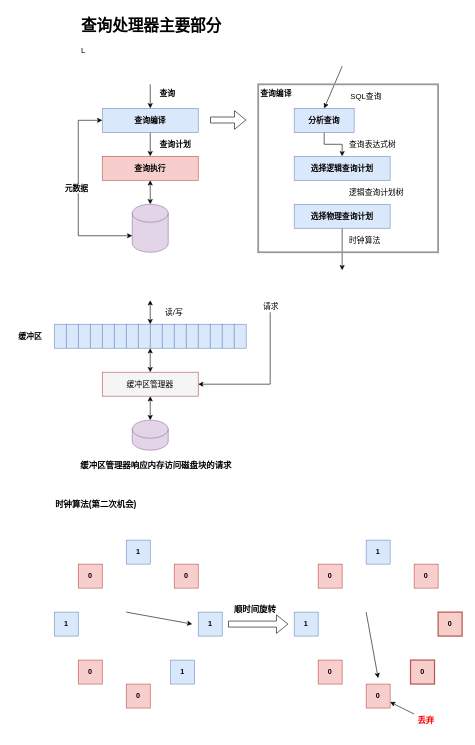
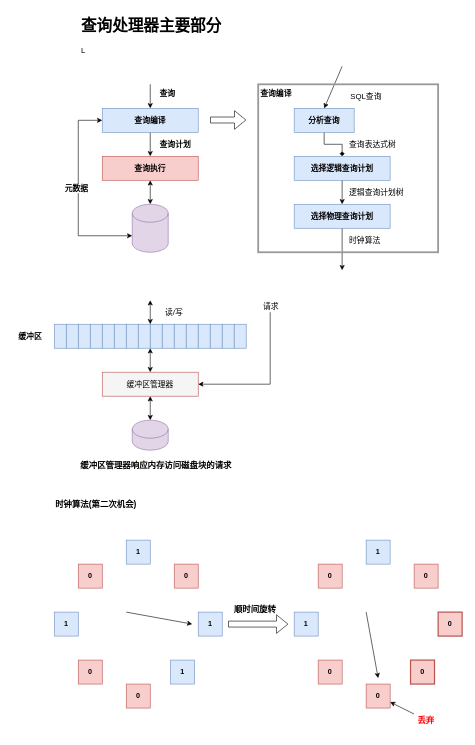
  <mxCell id="0" />
  <mxCell id="1" parent="0" />
- <mxCell id="2" style="edgeStyle=orthogonalEdgeStyle;rounded=0;orthogonalLoop=1;jettySize=auto;html=1;exitX=0.5;exitY=1;exitDx=0;exitDy=0;entryX=0.5;entryY=0;entryDx=0;entryDy=0;fontSize=13;" parent="1" source="3" target="5" edge="1"><mxGeometry relative="1" as="geometry" /></mxCell>
+ <mxCell id="2" style="edgeStyle=orthogonalEdgeStyle;rounded=0;orthogonalLoop=1;jettySize=auto;html=1;exitX=0.5;exitY=1;exitDx=0;exitDy=0;entryX=0.5;entryY=0;entryDx=0;entryDy=0;fontSize=13;endArrow=diamond;" parent="1" source="3" target="5" edge="1"><mxGeometry relative="1" as="geometry" /></mxCell>
  <mxCell id="3" value="分析查询" style="rounded=0;whiteSpace=wrap;html=1;fillColor=#dae8fc;strokeColor=#6c8ebf;fontSize=13;fontStyle=1" parent="1" vertex="1"><mxGeometry x="490" y="180" width="100" height="40" as="geometry" /></mxCell>
+ <mxCell id="4" style="edgeStyle=orthogonalEdgeStyle;rounded=0;orthogonalLoop=1;jettySize=auto;html=1;exitX=0.5;exitY=1;exitDx=0;exitDy=0;fontSize=13;" parent="1" source="5" target="7" edge="1"><mxGeometry relative="1" as="geometry" /></mxCell>
  <mxCell id="5" value="选择逻辑查询计划" style="rounded=0;whiteSpace=wrap;html=1;fillColor=#dae8fc;strokeColor=#6c8ebf;fontSize=13;fontStyle=1" parent="1" vertex="1"><mxGeometry x="490" y="260" width="160" height="40" as="geometry" /></mxCell>
  <mxCell id="6" style="edgeStyle=orthogonalEdgeStyle;rounded=0;orthogonalLoop=1;jettySize=auto;html=1;exitX=0.5;exitY=1;exitDx=0;exitDy=0;fontSize=13;" parent="1" source="7" edge="1"><mxGeometry relative="1" as="geometry"><mxPoint x="570" y="450" as="targetPoint" /></mxGeometry></mxCell>
  <mxCell id="7" value="选择物理查询计划" style="rounded=0;whiteSpace=wrap;html=1;fillColor=#dae8fc;strokeColor=#6c8ebf;fontSize=13;fontStyle=1" parent="1" vertex="1"><mxGeometry x="490" y="340" width="160" height="40" as="geometry" /></mxCell>
  <mxCell id="8" style="edgeStyle=orthogonalEdgeStyle;rounded=0;orthogonalLoop=1;jettySize=auto;html=1;exitX=0.5;exitY=1;exitDx=0;exitDy=0;entryX=0.5;entryY=0;entryDx=0;entryDy=0;entryPerimeter=0;fontSize=13;startArrow=classic;startFill=1;" parent="1" source="9" target="10" edge="1"><mxGeometry relative="1" as="geometry" /></mxCell>
  <mxCell id="9" value="查询执行" style="rounded=0;whiteSpace=wrap;html=1;fillColor=#f8cecc;strokeColor=#b85450;fontSize=13;fontStyle=1" parent="1" vertex="1"><mxGeometry x="170" y="260" width="160" height="40" as="geometry" /></mxCell>
  <mxCell id="10" value="" style="shape=cylinder3;whiteSpace=wrap;html=1;boundedLbl=1;backgroundOutline=1;size=15;fontSize=13;fillColor=#e1d5e7;strokeColor=#9673a6;" parent="1" vertex="1"><mxGeometry x="220" y="340" width="60" height="80" as="geometry" /></mxCell>
  <mxCell id="11" value="" style="endArrow=classic;html=1;rounded=0;fontSize=13;entryX=0.5;entryY=0;entryDx=0;entryDy=0;" parent="1" target="3" edge="1"><mxGeometry width="50" height="50" relative="1" as="geometry"><mxPoint x="570" y="110" as="sourcePoint" /><mxPoint x="560" y="80" as="targetPoint" /></mxGeometry></mxCell>
  <mxCell id="12" value="查询表达式树" style="text;html=1;strokeColor=none;fillColor=none;align=left;verticalAlign=middle;whiteSpace=wrap;rounded=0;fontSize=13;" parent="1" vertex="1"><mxGeometry x="580" y="230" width="110" height="20" as="geometry" /></mxCell>
  <mxCell id="13" value="逻辑查询计划树" style="text;html=1;strokeColor=none;fillColor=none;align=left;verticalAlign=middle;whiteSpace=wrap;rounded=0;fontSize=13;" parent="1" vertex="1"><mxGeometry x="580" y="310" width="110" height="20" as="geometry" /></mxCell>
  <mxCell id="14" value="时钟算法" style="text;html=1;strokeColor=none;fillColor=none;align=left;verticalAlign=middle;whiteSpace=wrap;rounded=0;fontSize=13;" parent="1" vertex="1"><mxGeometry x="580" y="390" width="110" height="20" as="geometry" /></mxCell>
  <mxCell id="15" style="edgeStyle=orthogonalEdgeStyle;rounded=0;orthogonalLoop=1;jettySize=auto;html=1;entryX=0;entryY=0;entryDx=0;entryDy=52.5;entryPerimeter=0;fontSize=13;startArrow=classic;startFill=1;exitX=0;exitY=0.5;exitDx=0;exitDy=0;" parent="1" source="20" target="10" edge="1"><mxGeometry relative="1" as="geometry"><mxPoint x="-166" y="50" as="sourcePoint" /><Array as="points"><mxPoint x="130" y="200" /><mxPoint x="130" y="393" /></Array></mxGeometry></mxCell>
  <mxCell id="16" value="&lt;b&gt;元数据&lt;/b&gt;" style="edgeLabel;html=1;align=center;verticalAlign=middle;resizable=0;points=[];fontSize=13;" parent="15" vertex="1" connectable="0"><mxGeometry x="-0.054" y="-4" relative="1" as="geometry"><mxPoint as="offset" /></mxGeometry></mxCell>
  <mxCell id="17" value="SQL查询" style="text;html=1;strokeColor=none;fillColor=none;align=center;verticalAlign=middle;whiteSpace=wrap;rounded=0;fontSize=13;" parent="1" vertex="1"><mxGeometry x="580" y="150" width="60" height="20" as="geometry" /></mxCell>
  <mxCell id="18" value="&lt;b&gt;查询计划&lt;/b&gt;" style="text;html=1;strokeColor=none;fillColor=none;align=left;verticalAlign=middle;whiteSpace=wrap;rounded=0;fontSize=13;" parent="1" vertex="1"><mxGeometry x="264" y="230" width="76" height="20" as="geometry" /></mxCell>
  <mxCell id="19" style="edgeStyle=orthogonalEdgeStyle;rounded=0;orthogonalLoop=1;jettySize=auto;html=1;entryX=0.5;entryY=0;entryDx=0;entryDy=0;fontSize=13;startArrow=none;startFill=0;" parent="1" source="20" target="9" edge="1"><mxGeometry relative="1" as="geometry" /></mxCell>
  <mxCell id="20" value="&lt;b&gt;查询编译&lt;/b&gt;" style="rounded=0;whiteSpace=wrap;html=1;fontSize=13;fillColor=#dae8fc;strokeColor=#6c8ebf;" parent="1" vertex="1"><mxGeometry x="170" y="180" width="160" height="40" as="geometry" /></mxCell>
  <mxCell id="21" value="" style="endArrow=classic;html=1;rounded=0;fontSize=13;entryX=0.5;entryY=0;entryDx=0;entryDy=0;" parent="1" target="20" edge="1"><mxGeometry width="50" height="50" relative="1" as="geometry"><mxPoint x="250" as="sourcePoint" y="140" /><mxPoint x="290" y="60" as="targetPoint" /></mxGeometry></mxCell>
  <mxCell id="22" value="" style="rounded=0;whiteSpace=wrap;html=1;fontSize=13;fillColor=none;strokeColor=#999999;strokeWidth=3;" parent="1" vertex="1"><mxGeometry x="430" width="300" height="280" as="geometry" y="140" /></mxCell>
  <mxCell id="23" value="&lt;b&gt;查询编译&lt;/b&gt;" style="text;html=1;strokeColor=none;fillColor=none;align=center;verticalAlign=middle;whiteSpace=wrap;rounded=0;fontSize=13;" parent="1" vertex="1"><mxGeometry x="430" width="60" height="30" as="geometry" y="140" /></mxCell>
  <mxCell id="24" value="" style="shape=flexArrow;endArrow=classic;html=1;rounded=0;fontSize=13;" parent="1" edge="1"><mxGeometry width="50" height="50" relative="1" as="geometry"><mxPoint x="350" y="199.5" as="sourcePoint" /><mxPoint x="410" y="199.5" as="targetPoint" /></mxGeometry></mxCell>
  <mxCell id="25" value="&lt;b&gt;查询&lt;/b&gt;" style="text;html=1;strokeColor=none;fillColor=none;align=left;verticalAlign=middle;whiteSpace=wrap;rounded=0;fontSize=13;" parent="1" vertex="1"><mxGeometry x="264" y="145" width="76" height="20" as="geometry" /></mxCell>
  <mxCell id="26" value="&lt;h1&gt;查询处理器主要部分&lt;/h1&gt;&lt;p&gt;L&lt;/p&gt;" style="text;html=1;strokeColor=none;fillColor=none;spacing=5;spacingTop=-20;whiteSpace=wrap;overflow=hidden;rounded=0;strokeWidth=3;fontSize=13;" parent="1" vertex="1"><mxGeometry x="130" y="20" width="476" height="80" as="geometry" /></mxCell>
  <mxCell id="27" style="edgeStyle=orthogonalEdgeStyle;rounded=0;orthogonalLoop=1;jettySize=auto;html=1;entryX=0.5;entryY=0;entryDx=0;entryDy=0;entryPerimeter=0;fontSize=13;startArrow=classic;startFill=1;" parent="1" source="28" target="29" edge="1"><mxGeometry relative="1" as="geometry" /></mxCell>
  <mxCell id="28" value="缓冲区管理器" style="rounded=0;whiteSpace=wrap;html=1;strokeColor=#b85450;strokeWidth=1;fontSize=13;fillColor=#f5f5f5;" parent="1" vertex="1"><mxGeometry x="170" y="620" width="160" height="40" as="geometry" /></mxCell>
  <mxCell id="29" value="" style="shape=cylinder3;whiteSpace=wrap;html=1;boundedLbl=1;backgroundOutline=1;size=15;strokeColor=#9673a6;strokeWidth=1;fontSize=13;fillColor=#e1d5e7;" parent="1" vertex="1"><mxGeometry x="220" y="700" width="60" height="50" as="geometry" /></mxCell>
  <mxCell id="30" value="" style="endArrow=classic;html=1;rounded=0;fontSize=13;entryX=1;entryY=0.5;entryDx=0;entryDy=0;edgeStyle=orthogonalEdgeStyle;" parent="1" target="28" edge="1"><mxGeometry width="50" height="50" relative="1" as="geometry"><mxPoint x="450" y="520" as="sourcePoint" /><mxPoint x="450" y="490" as="targetPoint" /><Array as="points"><mxPoint x="450" y="640" /></Array></mxGeometry></mxCell>
  <mxCell id="31" value="请求" style="edgeLabel;html=1;align=center;verticalAlign=middle;resizable=0;points=[];fontSize=13;" parent="30" vertex="1" connectable="0"><mxGeometry x="-0.887" relative="1" as="geometry"><mxPoint y="-25" as="offset" /></mxGeometry></mxCell>
  <mxCell id="32" value="" style="rounded=0;whiteSpace=wrap;html=1;strokeColor=#6c8ebf;strokeWidth=1;fontSize=13;fillColor=#dae8fc;" parent="1" vertex="1"><mxGeometry x="90" y="540" width="20" height="40" as="geometry" /></mxCell>
  <mxCell id="33" value="" style="rounded=0;whiteSpace=wrap;html=1;strokeColor=#6c8ebf;strokeWidth=1;fontSize=13;fillColor=#dae8fc;" parent="1" vertex="1"><mxGeometry x="110" y="540" width="20" height="40" as="geometry" /></mxCell>
  <mxCell id="34" value="" style="rounded=0;whiteSpace=wrap;html=1;strokeColor=#6c8ebf;strokeWidth=1;fontSize=13;fillColor=#dae8fc;" parent="1" vertex="1"><mxGeometry x="130" y="540" width="20" height="40" as="geometry" /></mxCell>
  <mxCell id="35" value="" style="rounded=0;whiteSpace=wrap;html=1;strokeColor=#6c8ebf;strokeWidth=1;fontSize=13;fillColor=#dae8fc;" parent="1" vertex="1"><mxGeometry x="150" y="540" width="20" height="40" as="geometry" /></mxCell>
  <mxCell id="36" value="" style="rounded=0;whiteSpace=wrap;html=1;strokeColor=#6c8ebf;strokeWidth=1;fontSize=13;fillColor=#dae8fc;" parent="1" vertex="1"><mxGeometry x="170" y="540" width="20" height="40" as="geometry" /></mxCell>
  <mxCell id="37" value="" style="rounded=0;whiteSpace=wrap;html=1;strokeColor=#6c8ebf;strokeWidth=1;fontSize=13;fillColor=#dae8fc;" parent="1" vertex="1"><mxGeometry x="190" y="540" width="20" height="40" as="geometry" /></mxCell>
  <mxCell id="38" value="" style="rounded=0;whiteSpace=wrap;html=1;strokeColor=#6c8ebf;strokeWidth=1;fontSize=13;fillColor=#dae8fc;" parent="1" vertex="1"><mxGeometry y="540" width="20" height="40" as="geometry" x="210" /></mxCell>
  <mxCell id="39" value="" style="rounded=0;whiteSpace=wrap;html=1;strokeColor=#6c8ebf;strokeWidth=1;fontSize=13;fillColor=#dae8fc;" parent="1" vertex="1"><mxGeometry x="230" y="540" width="20" height="40" as="geometry" /></mxCell>
  <mxCell id="40" style="edgeStyle=orthogonalEdgeStyle;rounded=0;orthogonalLoop=1;jettySize=auto;html=1;exitX=0;exitY=1;exitDx=0;exitDy=0;entryX=0.5;entryY=0;entryDx=0;entryDy=0;fontSize=13;startArrow=classic;startFill=1;" parent="1" source="41" target="28" edge="1"><mxGeometry relative="1" as="geometry" /></mxCell>
  <mxCell id="41" value="" style="rounded=0;whiteSpace=wrap;html=1;strokeColor=#6c8ebf;strokeWidth=1;fontSize=13;fillColor=#dae8fc;" parent="1" vertex="1"><mxGeometry x="250" y="540" width="20" height="40" as="geometry" /></mxCell>
  <mxCell id="42" value="" style="rounded=0;whiteSpace=wrap;html=1;strokeColor=#6c8ebf;strokeWidth=1;fontSize=13;fillColor=#dae8fc;" parent="1" vertex="1"><mxGeometry x="270" y="540" width="20" height="40" as="geometry" /></mxCell>
  <mxCell id="43" value="" style="rounded=0;whiteSpace=wrap;html=1;strokeColor=#6c8ebf;strokeWidth=1;fontSize=13;fillColor=#dae8fc;" parent="1" vertex="1"><mxGeometry x="290" y="540" width="20" height="40" as="geometry" /></mxCell>
  <mxCell id="44" value="" style="rounded=0;whiteSpace=wrap;html=1;strokeColor=#6c8ebf;strokeWidth=1;fontSize=13;fillColor=#dae8fc;" parent="1" vertex="1"><mxGeometry x="310" y="540" width="20" height="40" as="geometry" /></mxCell>
  <mxCell id="45" value="" style="rounded=0;whiteSpace=wrap;html=1;strokeColor=#6c8ebf;strokeWidth=1;fontSize=13;fillColor=#dae8fc;" parent="1" vertex="1"><mxGeometry x="330" y="540" width="20" height="40" as="geometry" /></mxCell>
  <mxCell id="46" value="" style="rounded=0;whiteSpace=wrap;html=1;strokeColor=#6c8ebf;strokeWidth=1;fontSize=13;fillColor=#dae8fc;" parent="1" vertex="1"><mxGeometry x="350" y="540" width="20" height="40" as="geometry" /></mxCell>
  <mxCell id="47" value="" style="rounded=0;whiteSpace=wrap;html=1;strokeColor=#6c8ebf;strokeWidth=1;fontSize=13;fillColor=#dae8fc;" parent="1" vertex="1"><mxGeometry x="370" y="540" width="20" height="40" as="geometry" /></mxCell>
  <mxCell id="48" value="" style="rounded=0;whiteSpace=wrap;html=1;strokeColor=#6c8ebf;strokeWidth=1;fontSize=13;fillColor=#dae8fc;" parent="1" vertex="1"><mxGeometry x="390" y="540" width="20" height="40" as="geometry" /></mxCell>
  <mxCell id="49" value="" style="endArrow=classic;html=1;rounded=0;fontSize=13;entryX=0;entryY=0;entryDx=0;entryDy=0;startArrow=classic;startFill=1;" parent="1" target="41" edge="1"><mxGeometry width="50" height="50" relative="1" as="geometry"><mxPoint x="250" y="500" as="sourcePoint" /><mxPoint x="270" y="480" as="targetPoint" /></mxGeometry></mxCell>
  <mxCell id="50" value="读/写" style="text;html=1;strokeColor=none;fillColor=none;align=center;verticalAlign=middle;whiteSpace=wrap;rounded=0;strokeWidth=1;fontSize=13;" parent="1" vertex="1"><mxGeometry x="260" y="510" width="60" height="20" as="geometry" /></mxCell>
  <mxCell id="51" value="&lt;b&gt;缓冲区&lt;/b&gt;" style="text;html=1;strokeColor=none;fillColor=none;align=center;verticalAlign=middle;whiteSpace=wrap;rounded=0;strokeWidth=1;fontSize=13;" parent="1" vertex="1"><mxGeometry x="20" y="545" width="60" height="30" as="geometry" /></mxCell>
  <mxCell id="52" value="&lt;b&gt;&lt;font style=&quot;font-size: 14px;&quot;&gt;缓冲区管理器响应内存访问磁盘块的请求&lt;/font&gt;&lt;/b&gt;" style="text;html=1;strokeColor=none;fillColor=none;align=center;verticalAlign=middle;whiteSpace=wrap;rounded=0;strokeWidth=1;fontSize=13;" parent="1" vertex="1"><mxGeometry x="130" y="760" width="260" height="30" as="geometry" /></mxCell>
  <mxCell id="53" value="&lt;b&gt;1&lt;/b&gt;" style="rounded=0;whiteSpace=wrap;html=1;fillColor=#dae8fc;strokeColor=#6c8ebf;" parent="1" vertex="1"><mxGeometry y="900" width="40" height="40" as="geometry" x="210" /></mxCell>
  <mxCell id="54" value="&lt;b&gt;1&lt;/b&gt;" style="rounded=0;whiteSpace=wrap;html=1;fillColor=#dae8fc;strokeColor=#6c8ebf;" parent="1" vertex="1"><mxGeometry x="90" y="1020" width="40" height="40" as="geometry" /></mxCell>
  <mxCell id="55" value="&lt;b&gt;0&lt;/b&gt;" style="rounded=0;whiteSpace=wrap;html=1;fillColor=#f8cecc;strokeColor=#b85450;" parent="1" vertex="1"><mxGeometry x="130" y="940" width="40" height="40" as="geometry" /></mxCell>
  <mxCell id="56" value="&lt;b&gt;0&lt;/b&gt;" style="rounded=0;whiteSpace=wrap;html=1;fillColor=#f8cecc;strokeColor=#b85450;" parent="1" vertex="1"><mxGeometry x="290" y="940" width="40" height="40" as="geometry" /></mxCell>
  <mxCell id="57" value="&lt;b&gt;0&lt;/b&gt;" style="rounded=0;whiteSpace=wrap;html=1;fillColor=#f8cecc;strokeColor=#b85450;" parent="1" vertex="1"><mxGeometry x="130" y="1100" width="40" height="40" as="geometry" /></mxCell>
  <mxCell id="58" value="&lt;b&gt;1&lt;/b&gt;" style="rounded=0;whiteSpace=wrap;html=1;fillColor=#dae8fc;strokeColor=#6c8ebf;" parent="1" vertex="1"><mxGeometry x="330" y="1020" width="40" height="40" as="geometry" /></mxCell>
  <mxCell id="59" value="&lt;b&gt;0&lt;/b&gt;" style="rounded=0;whiteSpace=wrap;html=1;fillColor=#f8cecc;strokeColor=#b85450;" parent="1" vertex="1"><mxGeometry y="1140" width="40" height="40" as="geometry" x="210" /></mxCell>
  <mxCell id="60" value="&lt;b&gt;1&lt;/b&gt;" style="rounded=0;whiteSpace=wrap;html=1;fillColor=#dae8fc;strokeColor=#6c8ebf;" parent="1" vertex="1"><mxGeometry x="284" y="1100" width="40" height="40" as="geometry" /></mxCell>
  <mxCell id="61" value="" style="endArrow=classic;html=1;rounded=0;" parent="1" edge="1"><mxGeometry width="50" height="50" relative="1" as="geometry"><mxPoint y="1020" as="sourcePoint" x="210" /><mxPoint x="320" y="1040" as="targetPoint" /></mxGeometry></mxCell>
  <mxCell id="62" value="&lt;b&gt;1&lt;/b&gt;" style="rounded=0;whiteSpace=wrap;html=1;fillColor=#dae8fc;strokeColor=#6c8ebf;" parent="1" vertex="1"><mxGeometry x="610" y="900" width="40" height="40" as="geometry" /></mxCell>
  <mxCell id="63" value="&lt;b&gt;1&lt;/b&gt;" style="rounded=0;whiteSpace=wrap;html=1;fillColor=#dae8fc;strokeColor=#6c8ebf;" parent="1" vertex="1"><mxGeometry x="490" y="1020" width="40" height="40" as="geometry" /></mxCell>
  <mxCell id="64" value="&lt;b&gt;0&lt;/b&gt;" style="rounded=0;whiteSpace=wrap;html=1;fillColor=#f8cecc;strokeColor=#b85450;" parent="1" vertex="1"><mxGeometry x="530" y="940" width="40" height="40" as="geometry" /></mxCell>
  <mxCell id="65" value="&lt;b&gt;0&lt;/b&gt;" style="rounded=0;whiteSpace=wrap;html=1;fillColor=#f8cecc;strokeColor=#b85450;" parent="1" vertex="1"><mxGeometry x="690" y="940" width="40" height="40" as="geometry" /></mxCell>
  <mxCell id="66" value="&lt;b&gt;0&lt;/b&gt;" style="rounded=0;whiteSpace=wrap;html=1;fillColor=#f8cecc;strokeColor=#b85450;" parent="1" vertex="1"><mxGeometry x="530" y="1100" width="40" height="40" as="geometry" /></mxCell>
  <mxCell id="67" value="&lt;b&gt;0&lt;/b&gt;" style="rounded=0;whiteSpace=wrap;html=1;fillColor=#f8cecc;strokeColor=#b85450;strokeWidth=2;" parent="1" vertex="1"><mxGeometry x="730" y="1020" width="40" height="40" as="geometry" /></mxCell>
  <mxCell id="68" value="&lt;b&gt;0&lt;/b&gt;" style="rounded=0;whiteSpace=wrap;html=1;fillColor=#f8cecc;strokeColor=#b85450;" parent="1" vertex="1"><mxGeometry x="610" y="1140" width="40" height="40" as="geometry" /></mxCell>
  <mxCell id="69" value="&lt;b&gt;0&lt;/b&gt;" style="rounded=0;whiteSpace=wrap;html=1;fillColor=#f8cecc;strokeColor=#b85450;strokeWidth=2;" parent="1" vertex="1"><mxGeometry x="684" y="1100" width="40" height="40" as="geometry" /></mxCell>
  <mxCell id="70" value="" style="endArrow=classic;html=1;rounded=0;" parent="1" edge="1"><mxGeometry width="50" height="50" relative="1" as="geometry"><mxPoint x="610" y="1020" as="sourcePoint" /><mxPoint x="630" y="1130" as="targetPoint" /></mxGeometry></mxCell>
  <mxCell id="71" value="" style="shape=flexArrow;endArrow=classic;html=1;rounded=0;" parent="1" edge="1"><mxGeometry width="50" height="50" relative="1" as="geometry"><mxPoint x="380" y="1040" as="sourcePoint" /><mxPoint x="480" y="1040" as="targetPoint" /></mxGeometry></mxCell>
  <mxCell id="72" value="&lt;font style=&quot;font-size: 14px;&quot;&gt;&lt;b&gt;顺时间旋转&lt;/b&gt;&lt;/font&gt;" style="text;html=1;strokeColor=none;fillColor=none;align=center;verticalAlign=middle;whiteSpace=wrap;rounded=0;strokeWidth=2;" parent="1" vertex="1"><mxGeometry x="380" y="1000" width="90" height="30" as="geometry" /></mxCell>
  <mxCell id="73" style="rounded=0;orthogonalLoop=1;jettySize=auto;html=1;strokeWidth=1;fontSize=14;" parent="1" source="74" target="68" edge="1"><mxGeometry relative="1" as="geometry" /></mxCell>
  <mxCell id="74" value="&lt;b&gt;&lt;font color=&quot;#ff0000&quot;&gt;丢弃&lt;/font&gt;&lt;/b&gt;" style="rounded=0;whiteSpace=wrap;html=1;strokeWidth=1;fontSize=14;strokeColor=none;" parent="1" vertex="1"><mxGeometry x="690" y="1180" width="40" height="40" as="geometry" /></mxCell>
  <mxCell id="75" value="&lt;b&gt;时钟算法(第二次机会)&lt;/b&gt;" style="text;html=1;strokeColor=none;fillColor=none;align=left;verticalAlign=middle;whiteSpace=wrap;rounded=0;strokeWidth=1;fontSize=14;fontColor=#000000;" parent="1" vertex="1"><mxGeometry x="90" y="820" width="200" height="40" as="geometry" /></mxCell>
